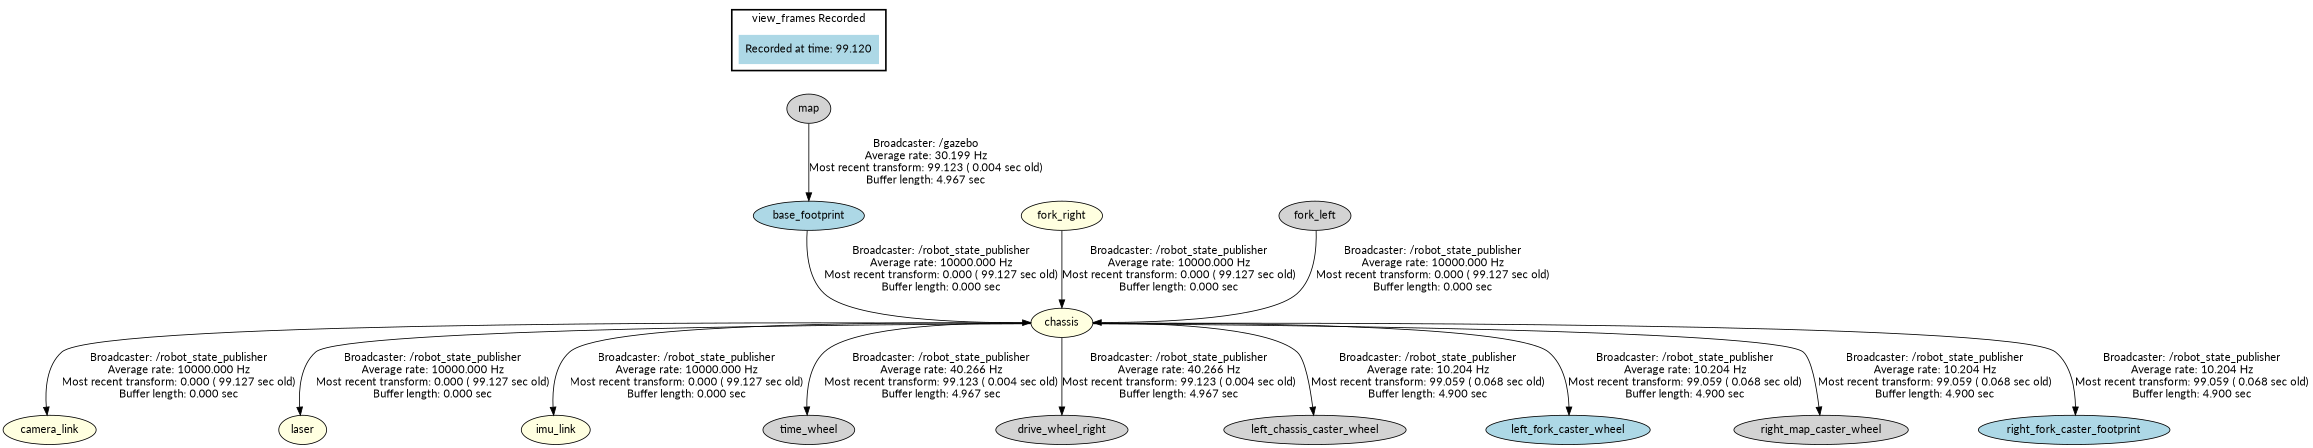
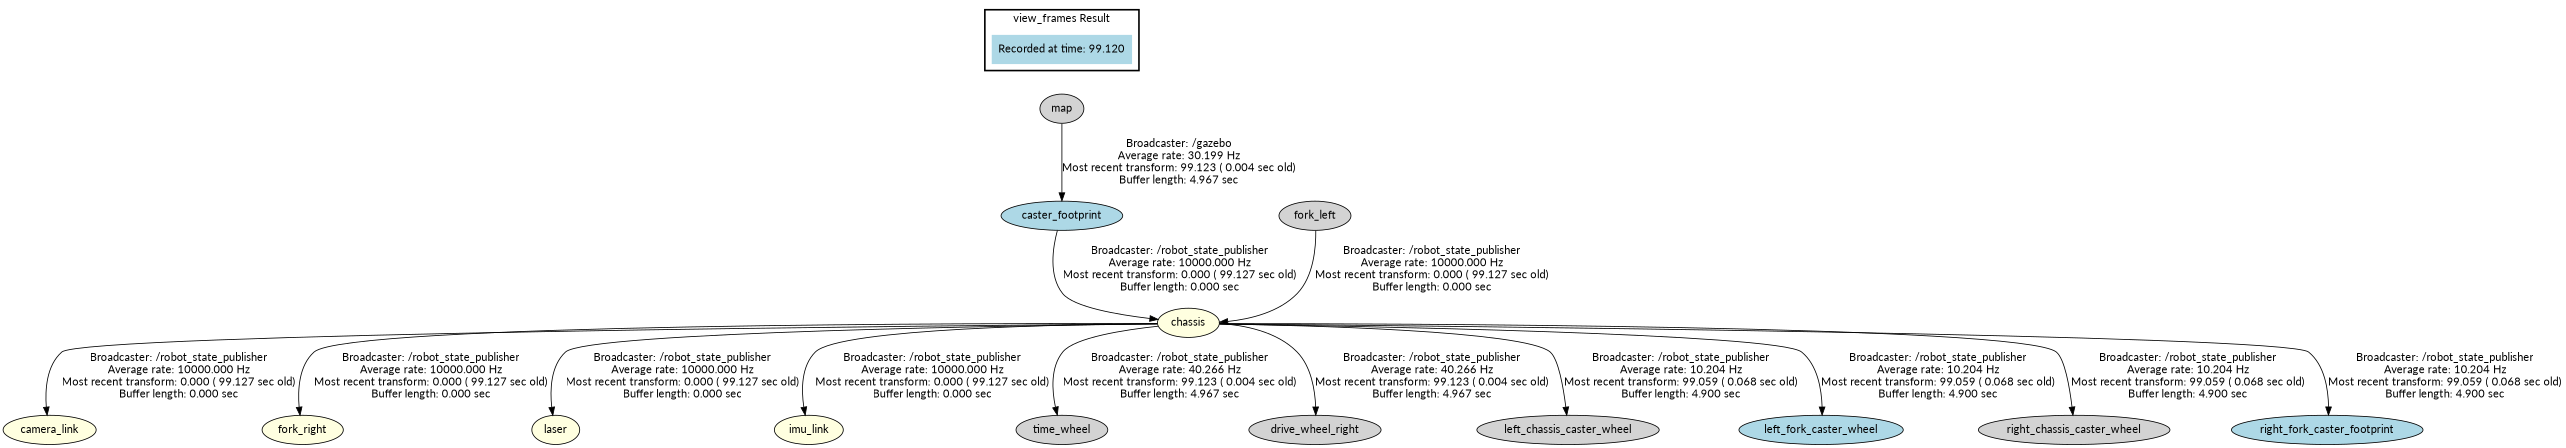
  digraph {
    fontname=Lato
    node [fillcolor=lightgrey fontname=Lato style=filled]
    edge [fontname=Lato]
    n1 [fillcolor=lightblue label="Recorded at time: 99.120" shape=plaintext]
    map
-   base_footprint [fillcolor=lightblue]
+   base_footprint [fillcolor=lightblue label=caster_footprint]
    chassis [fillcolor=lightyellow]
    camera_link [fillcolor=lightyellow]
    fork_right [fillcolor=lightyellow]
    laser [fillcolor=lightyellow]
    imu_link [fillcolor=lightyellow]
    n9 [label=time_wheel]
    drive_wheel_right
    left_chassis_caster_wheel
    left_fork_caster_wheel [fillcolor=lightblue]
-   right_chassis_caster_wheel [label=right_map_caster_wheel]
+   right_chassis_caster_wheel
    n14 [fillcolor=lightblue label=right_fork_caster_footprint]
    fork_left
    subgraph cluster_1 {
      color=black
-     label="view_frames Recorded"
+     label="view_frames Result"
      style=bold
      n1
    }
    n1 -> map [style=invis]
    map -> base_footprint [label="Broadcaster: /gazebo\nAverage rate: 30.199 Hz\nMost recent transform: 99.123 ( 0.004 sec old)\nBuffer length: 4.967 sec\n"]
    base_footprint -> chassis [label="Broadcaster: /robot_state_publisher\nAverage rate: 10000.000 Hz\nMost recent transform: 0.000 ( 99.127 sec old)\nBuffer length: 0.000 sec\n"]
    chassis -> camera_link [label="Broadcaster: /robot_state_publisher\nAverage rate: 10000.000 Hz\nMost recent transform: 0.000 ( 99.127 sec old)\nBuffer length: 0.000 sec\n"]
-   fork_right -> chassis [label="Broadcaster: /robot_state_publisher\nAverage rate: 10000.000 Hz\nMost recent transform: 0.000 ( 99.127 sec old)\nBuffer length: 0.000 sec\n"]
+   chassis -> fork_right [label="Broadcaster: /robot_state_publisher\nAverage rate: 10000.000 Hz\nMost recent transform: 0.000 ( 99.127 sec old)\nBuffer length: 0.000 sec\n"]
    chassis -> laser [label="Broadcaster: /robot_state_publisher\nAverage rate: 10000.000 Hz\nMost recent transform: 0.000 ( 99.127 sec old)\nBuffer length: 0.000 sec\n"]
    chassis -> imu_link [label="Broadcaster: /robot_state_publisher\nAverage rate: 10000.000 Hz\nMost recent transform: 0.000 ( 99.127 sec old)\nBuffer length: 0.000 sec\n"]
    chassis -> n9 [label="Broadcaster: /robot_state_publisher\nAverage rate: 40.266 Hz\nMost recent transform: 99.123 ( 0.004 sec old)\nBuffer length: 4.967 sec\n"]
    chassis -> drive_wheel_right [label="Broadcaster: /robot_state_publisher\nAverage rate: 40.266 Hz\nMost recent transform: 99.123 ( 0.004 sec old)\nBuffer length: 4.967 sec\n"]
    chassis -> left_chassis_caster_wheel [label="Broadcaster: /robot_state_publisher\nAverage rate: 10.204 Hz\nMost recent transform: 99.059 ( 0.068 sec old)\nBuffer length: 4.900 sec\n"]
    chassis -> left_fork_caster_wheel [label="Broadcaster: /robot_state_publisher\nAverage rate: 10.204 Hz\nMost recent transform: 99.059 ( 0.068 sec old)\nBuffer length: 4.900 sec\n"]
    chassis -> right_chassis_caster_wheel [label="Broadcaster: /robot_state_publisher\nAverage rate: 10.204 Hz\nMost recent transform: 99.059 ( 0.068 sec old)\nBuffer length: 4.900 sec\n"]
    chassis -> n14 [label="Broadcaster: /robot_state_publisher\nAverage rate: 10.204 Hz\nMost recent transform: 99.059 ( 0.068 sec old)\nBuffer length: 4.900 sec\n"]
    fork_left -> chassis [label="Broadcaster: /robot_state_publisher\nAverage rate: 10000.000 Hz\nMost recent transform: 0.000 ( 99.127 sec old)\nBuffer length: 0.000 sec\n"]
  }
